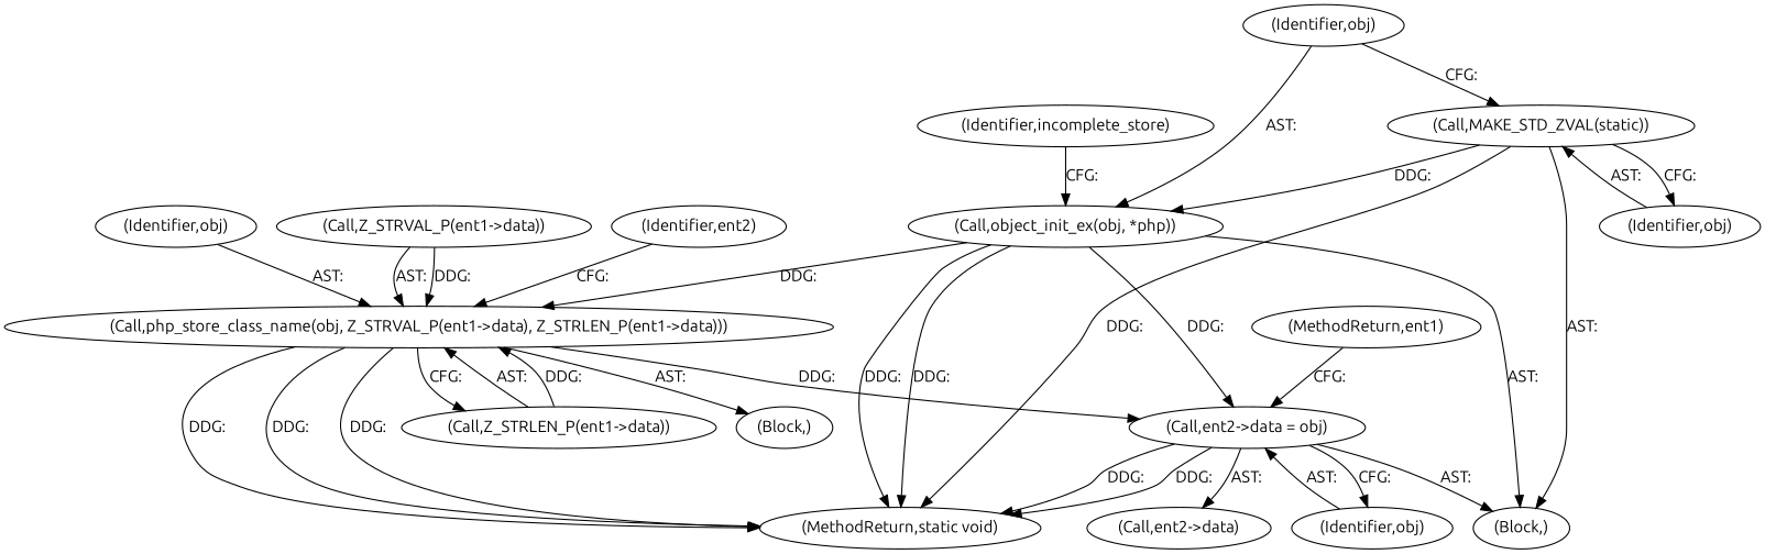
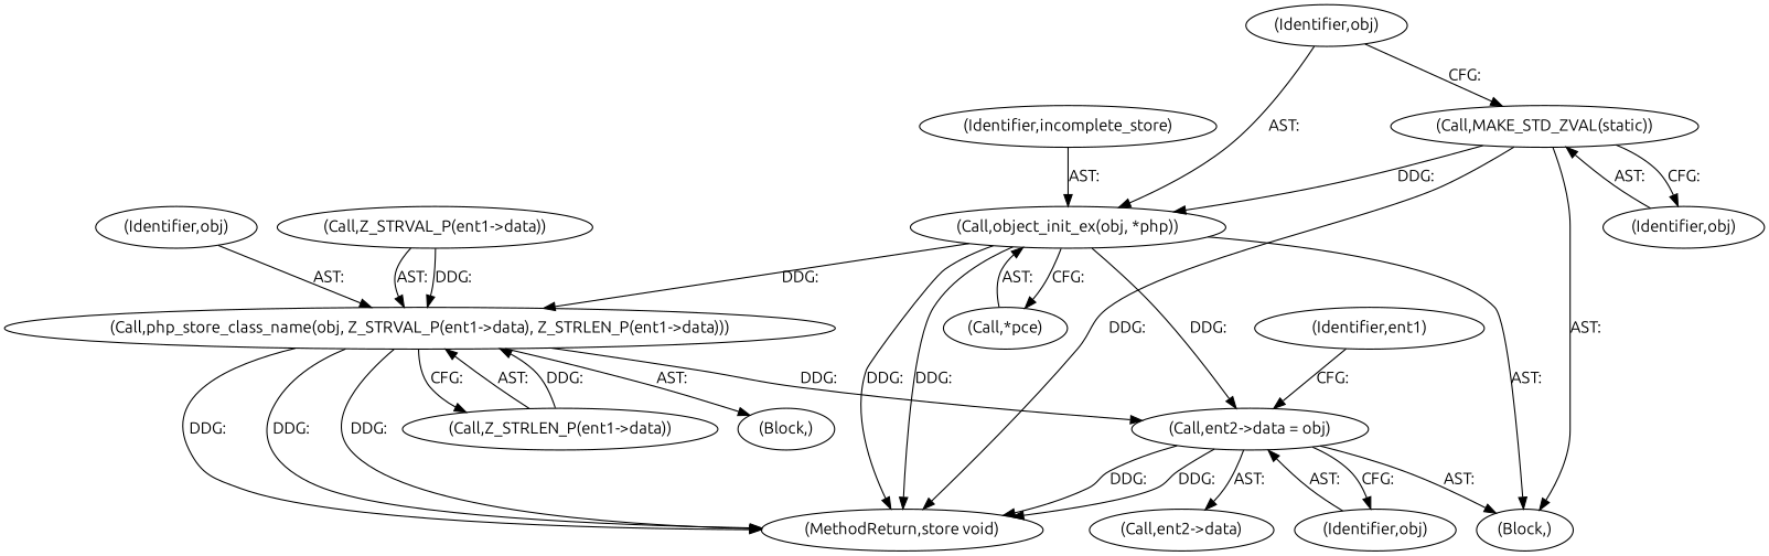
  digraph {
    fontname=Ubuntu
    node [fontname=Ubuntu]
    edge [fontname=Ubuntu]
    n1 [label="(Call,object_init_ex(obj, *php))"]
    n2 [label="(Call,php_store_class_name(obj, Z_STRVAL_P(ent1->data), Z_STRLEN_P(ent1->data)))"]
    n3 [label="(Call,ent2->data = obj)"]
-   n5 [label="(MethodReturn,static void)"]
+   n4 [label="(Call,*pce)"]
+   n5 [label="(MethodReturn,store void)"]
    n6 [label="(Block,)"]
    n7 [label="(Call,Z_STRLEN_P(ent1->data))"]
    n8 [label="(Block,)"]
    n9 [label="(Identifier,obj)"]
    n10 [label="(Call,ent2->data)"]
    n11 [label="(Call,MAKE_STD_ZVAL(static))"]
    n12 [label="(Identifier,obj)"]
    n13 [label="(Identifier,obj)"]
    n14 [label="(Call,Z_STRVAL_P(ent1->data))"]
-   n15 [label="(MethodReturn,ent1)"]
+   n15 [label="(Identifier,ent1)"]
    n16 [label="(Identifier,incomplete_store)"]
    n17 [label="(Identifier,obj)"]
-   n18 [label="(Identifier,ent2)"]
    n1 -> n2 [label="DDG: "]
    n1 -> n3 [label="DDG: "]
+   n1 -> n4 [label="CFG: "]
    n1 -> n5 [label="DDG: "]
    n1 -> n5 [label="DDG: "]
    n1 -> n6 [label="AST: "]
    n2 -> n3 [label="DDG: "]
    n2 -> n5 [label="DDG: "]
    n2 -> n5 [label="DDG: "]
    n2 -> n5 [label="DDG: "]
    n2 -> n7 [label="CFG: "]
    n2 -> n8 [label="AST: "]
    n3 -> n5 [label="DDG: "]
    n3 -> n5 [label="DDG: "]
    n3 -> n6 [label="AST: "]
    n3 -> n9 [label="CFG: "]
    n3 -> n10 [label="AST: "]
+   n4 -> n1 [label="AST: "]
    n7 -> n2 [label="AST: "]
    n7 -> n2 [label="DDG: "]
    n9 -> n3 [label="AST: "]
    n11 -> n1 [label="DDG: "]
    n11 -> n5 [label="DDG: "]
    n11 -> n6 [label="AST: "]
    n11 -> n12 [label="CFG: "]
    n12 -> n11 [label="AST: "]
    n13 -> n1 [label="AST: "]
    n13 -> n11 [label="CFG: "]
    n14 -> n2 [label="AST: "]
    n14 -> n2 [label="DDG: "]
    n15 -> n3 [label="CFG: "]
-   n16 -> n1 [label="CFG: "]
+   n16 -> n1 [label="AST: "]
    n17 -> n2 [label="AST: "]
-   n18 -> n2 [label="CFG: "]
  }
